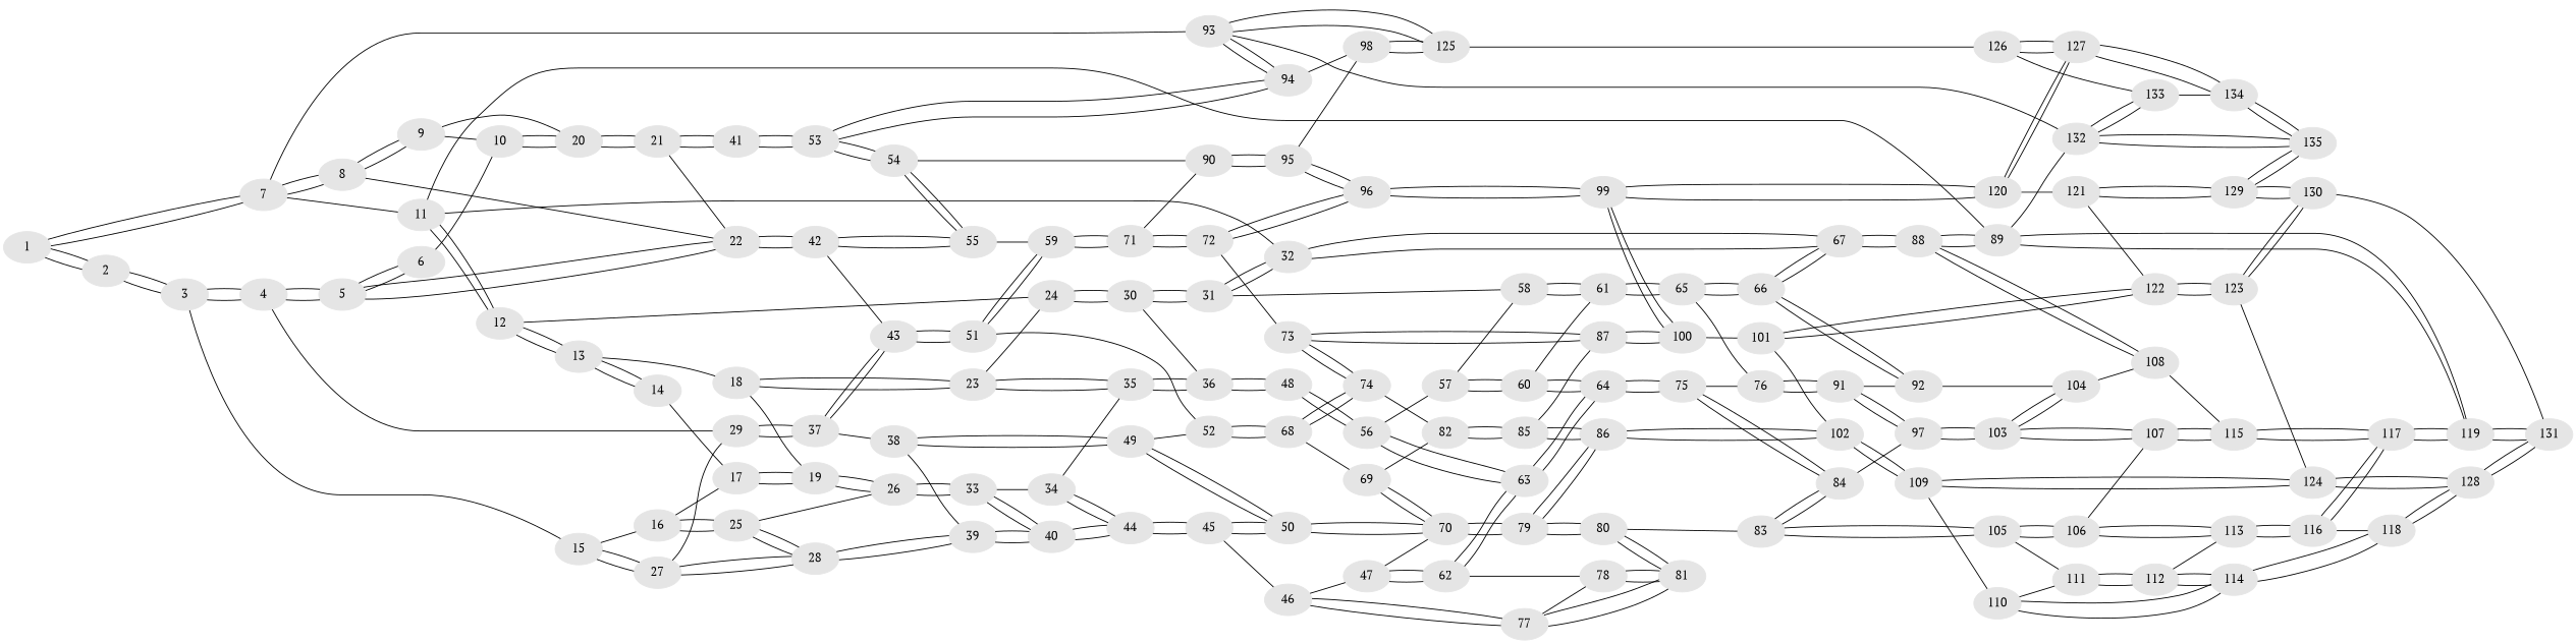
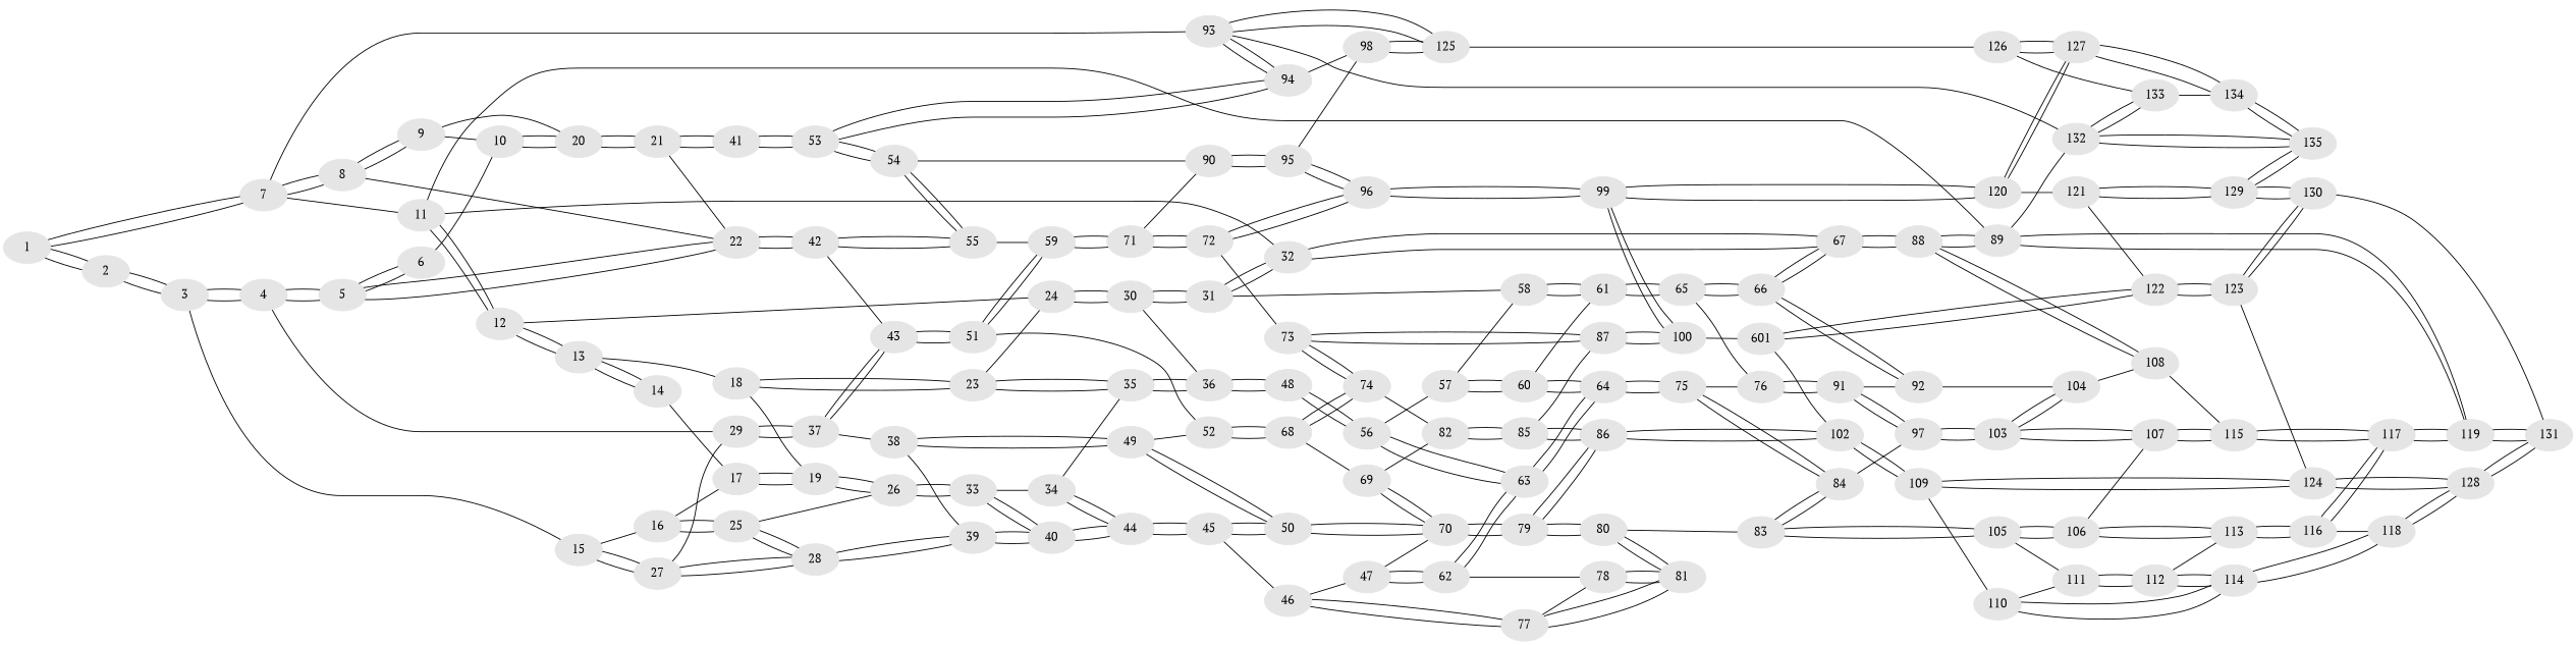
  graph {
    fontname="PT Serif"
    rankdir=LR
    node [color=gray90 fontname="PT Serif" style=filled]
    edge [fontname="PT Serif"]
    1
    2
    7
    3
    8
    11
    93
    4
    15
    5
    29
    16
    27
    6
    22
    37
    10
    42
    20
    9
    12
    32
    89
    94
    132
    125
    41
    53
    21
    13
    24
    67
    119
    14
    18
    30
    17
    19
    23
    25
    28
    26
    35
    33
    43
    55
    36
    31
    39
    34
    40
    38
    58
    48
    61
    88
    44
    45
    56
    49
    51
    50
    52
    54
    59
    46
    47
    77
    70
    62
    78
    81
    63
    57
    68
    79
    71
    69
    74
    90
    98
    95
    60
    64
    65
    72
    75
    66
    76
    84
    92
    91
    104
    108
    82
    85
    80
    86
    73
    96
    87
    99
    100
    97
    83
    102
    105
    106
    111
    103
    109
-   101
+   101 [label=601]
    115
    131
    133
    135
    126
    120
    107
    121
    127
    122
    123
    110
    124
    113
    112
    116
    117
    114
    128
    118
    129
    134
    130
    1 -- 2
    1 -- 2
    1 -- 7
    1 -- 7
    2 -- 3
    2 -- 3
    7 -- 8
    7 -- 8
    7 -- 11
    7 -- 93
    3 -- 4
    3 -- 4
    3 -- 15
    8 -- 22
    8 -- 9
    8 -- 9
    11 -- 12
    11 -- 12
    11 -- 32
    11 -- 89
    93 -- 94
    93 -- 94
    93 -- 132
    93 -- 125
    93 -- 125
    4 -- 5
    4 -- 5
    4 -- 29
    15 -- 16
    15 -- 27
    15 -- 27
    5 -- 6
    5 -- 6
    5 -- 22
    5 -- 22
    29 -- 37
    29 -- 37
    16 -- 17
    16 -- 25
    16 -- 25
    27 -- 29
    27 -- 28
    27 -- 28
    6 -- 10
    22 -- 42
    22 -- 42
    37 -- 43
    37 -- 43
    37 -- 38
    10 -- 20
    10 -- 20
    42 -- 43
    42 -- 55
    42 -- 55
    20 -- 21
    20 -- 21
    9 -- 10
    9 -- 20
    12 -- 13
    12 -- 13
    12 -- 24
    32 -- 67
    32 -- 67
    89 -- 132
    89 -- 119
    89 -- 119
    94 -- 98
    132 -- 133
    132 -- 133
    132 -- 135
    132 -- 135
    125 -- 126
    41 -- 53
    41 -- 53
    53 -- 94
    53 -- 94
    53 -- 54
    53 -- 54
    21 -- 22
    21 -- 41
    21 -- 41
    13 -- 14
    13 -- 14
    13 -- 18
    24 -- 30
    24 -- 30
    67 -- 88
    67 -- 88
    119 -- 131
    119 -- 131
    14 -- 17
    18 -- 19
    18 -- 23
    18 -- 23
    30 -- 36
    30 -- 31
    30 -- 31
    17 -- 19
    17 -- 19
    19 -- 26
    19 -- 26
    23 -- 24
    23 -- 35
    23 -- 35
    25 -- 28
    25 -- 28
    25 -- 26
    28 -- 39
    28 -- 39
    26 -- 33
    26 -- 33
    35 -- 36
    35 -- 36
    33 -- 34
    33 -- 40
    33 -- 40
    43 -- 51
    43 -- 51
    55 -- 59
    36 -- 48
    36 -- 48
    31 -- 32
    31 -- 32
    31 -- 58
    39 -- 40
    39 -- 40
    34 -- 35
    34 -- 44
    34 -- 44
    40 -- 44
    40 -- 44
    38 -- 39
    38 -- 49
    38 -- 49
    58 -- 61
    58 -- 61
    48 -- 56
    48 -- 56
    61 -- 65
    61 -- 65
    88 -- 89
    88 -- 89
    88 -- 108
    88 -- 108
    44 -- 45
    44 -- 45
    45 -- 50
    45 -- 50
    45 -- 46
    56 -- 63
    56 -- 63
    56 -- 57
    49 -- 50
    49 -- 50
    49 -- 52
    51 -- 52
    51 -- 59
    51 -- 59
    50 -- 70
    50 -- 70
    52 -- 68
    52 -- 68
    54 -- 55
    54 -- 55
    54 -- 90
    59 -- 71
    59 -- 71
    46 -- 47
    46 -- 77
    46 -- 77
    47 -- 70
    47 -- 62
    47 -- 62
    77 -- 78
    77 -- 81
    77 -- 81
    70 -- 79
    70 -- 79
    62 -- 78
    62 -- 63
    62 -- 63
    78 -- 81
    78 -- 81
    63 -- 64
    63 -- 64
    57 -- 58
    57 -- 60
    57 -- 60
    68 -- 69
    68 -- 74
    68 -- 74
    79 -- 80
    79 -- 80
    79 -- 86
    79 -- 86
    71 -- 90
    71 -- 72
    71 -- 72
    69 -- 70
    69 -- 70
    69 -- 82
    74 -- 82
    90 -- 95
    90 -- 95
    98 -- 125
    98 -- 125
    95 -- 98
    95 -- 96
    95 -- 96
    60 -- 61
    60 -- 64
    60 -- 64
    64 -- 75
    64 -- 75
    65 -- 66
    65 -- 66
    65 -- 76
    72 -- 73
    72 -- 96
    72 -- 96
    75 -- 76
    75 -- 84
    75 -- 84
    66 -- 67
    66 -- 67
    66 -- 92
    66 -- 92
    76 -- 91
    76 -- 91
    84 -- 97
    92 -- 104
    91 -- 92
    91 -- 97
    91 -- 97
    104 -- 108
    108 -- 115
    82 -- 85
    82 -- 85
    85 -- 86
    85 -- 86
    85 -- 87
    80 -- 81
    80 -- 81
    80 -- 83
    86 -- 102
    86 -- 102
    73 -- 74
    73 -- 74
    73 -- 87
    73 -- 87
    96 -- 99
    96 -- 99
    87 -- 100
    87 -- 100
    99 -- 100
    99 -- 100
    99 -- 120
    99 -- 120
    100 -- 101
    97 -- 103
    97 -- 103
    83 -- 84
    83 -- 84
    83 -- 105
    83 -- 105
    102 -- 109
    102 -- 109
    105 -- 106
    105 -- 106
    105 -- 111
    106 -- 107
    106 -- 113
    106 -- 113
    111 -- 112
    111 -- 112
    103 -- 104
    103 -- 104
    103 -- 107
    103 -- 107
    109 -- 110
    109 -- 124
    109 -- 124
    101 -- 102
    101 -- 122
    101 -- 122
    115 -- 117
    115 -- 117
    133 -- 134
    126 -- 133
    126 -- 127
    126 -- 127
    120 -- 121
    120 -- 127
    120 -- 127
    107 -- 115
    107 -- 115
    121 -- 122
    121 -- 129
    121 -- 129
    127 -- 134
    127 -- 134
    122 -- 123
    122 -- 123
    123 -- 124
    123 -- 130
    123 -- 130
    110 -- 111
    110 -- 114
    110 -- 114
    124 -- 128
    124 -- 128
    113 -- 116
    113 -- 116
    112 -- 113
    112 -- 114
    112 -- 114
    116 -- 117
    116 -- 117
    116 -- 118
    117 -- 119
    117 -- 119
    114 -- 118
    114 -- 118
    128 -- 131
    128 -- 131
    118 -- 128
    118 -- 128
    129 -- 135
    129 -- 135
    129 -- 130
    129 -- 130
    134 -- 135
    134 -- 135
    130 -- 131
  }
